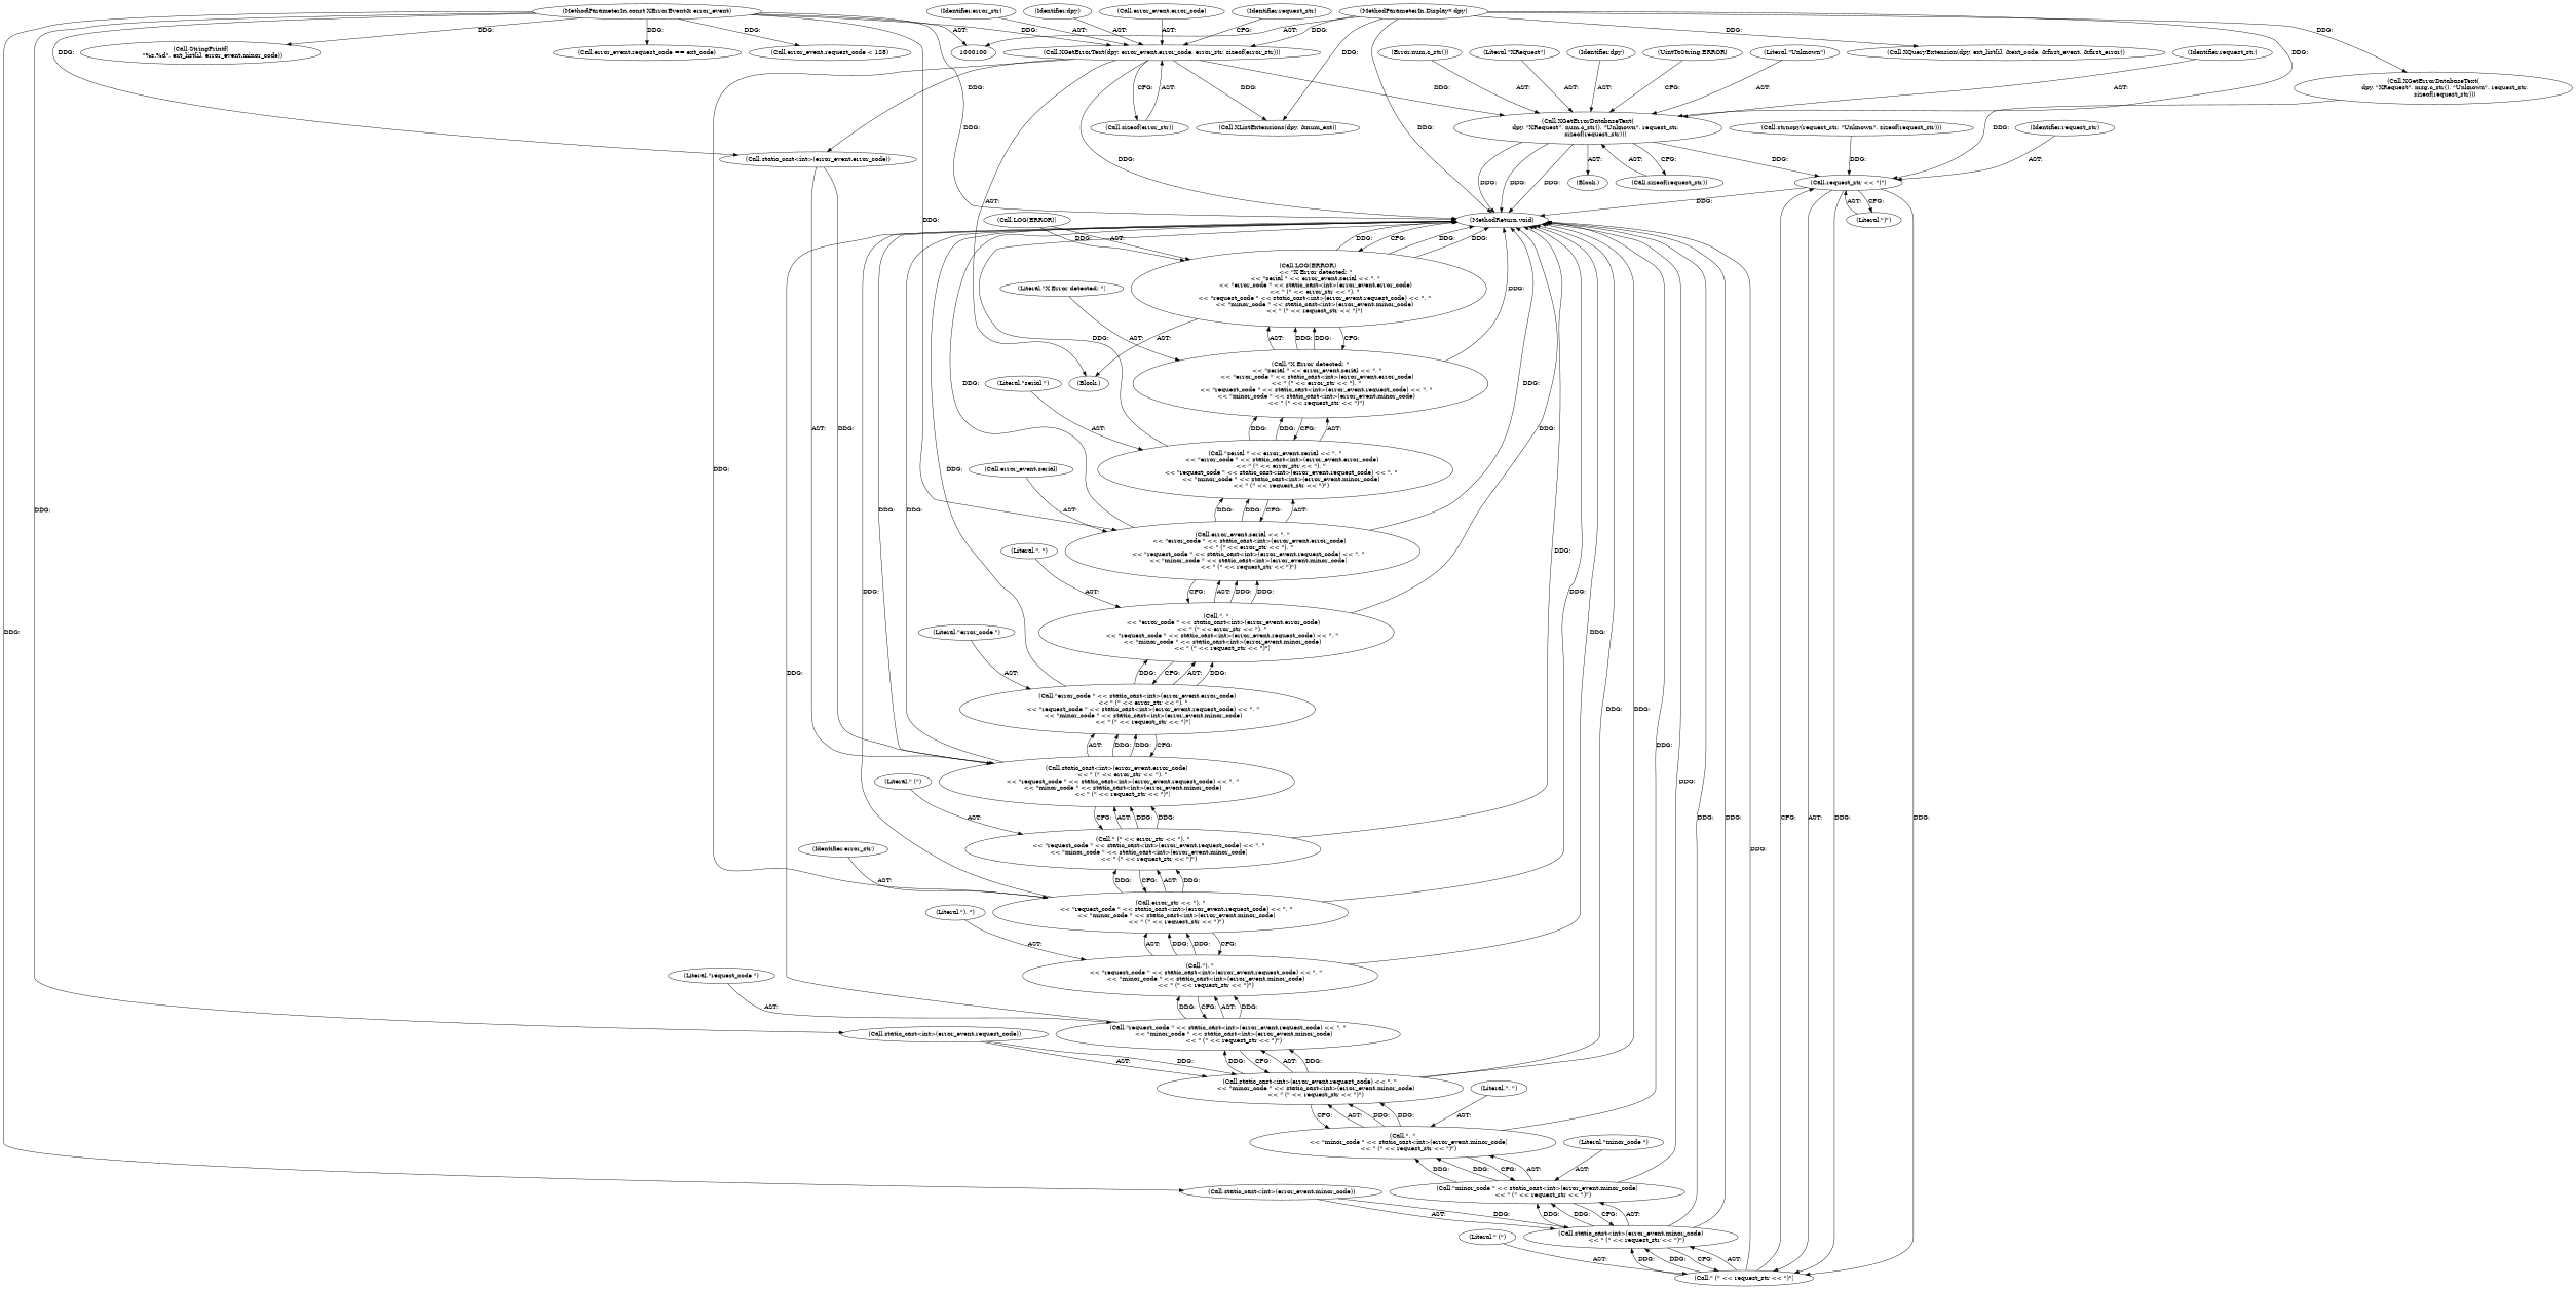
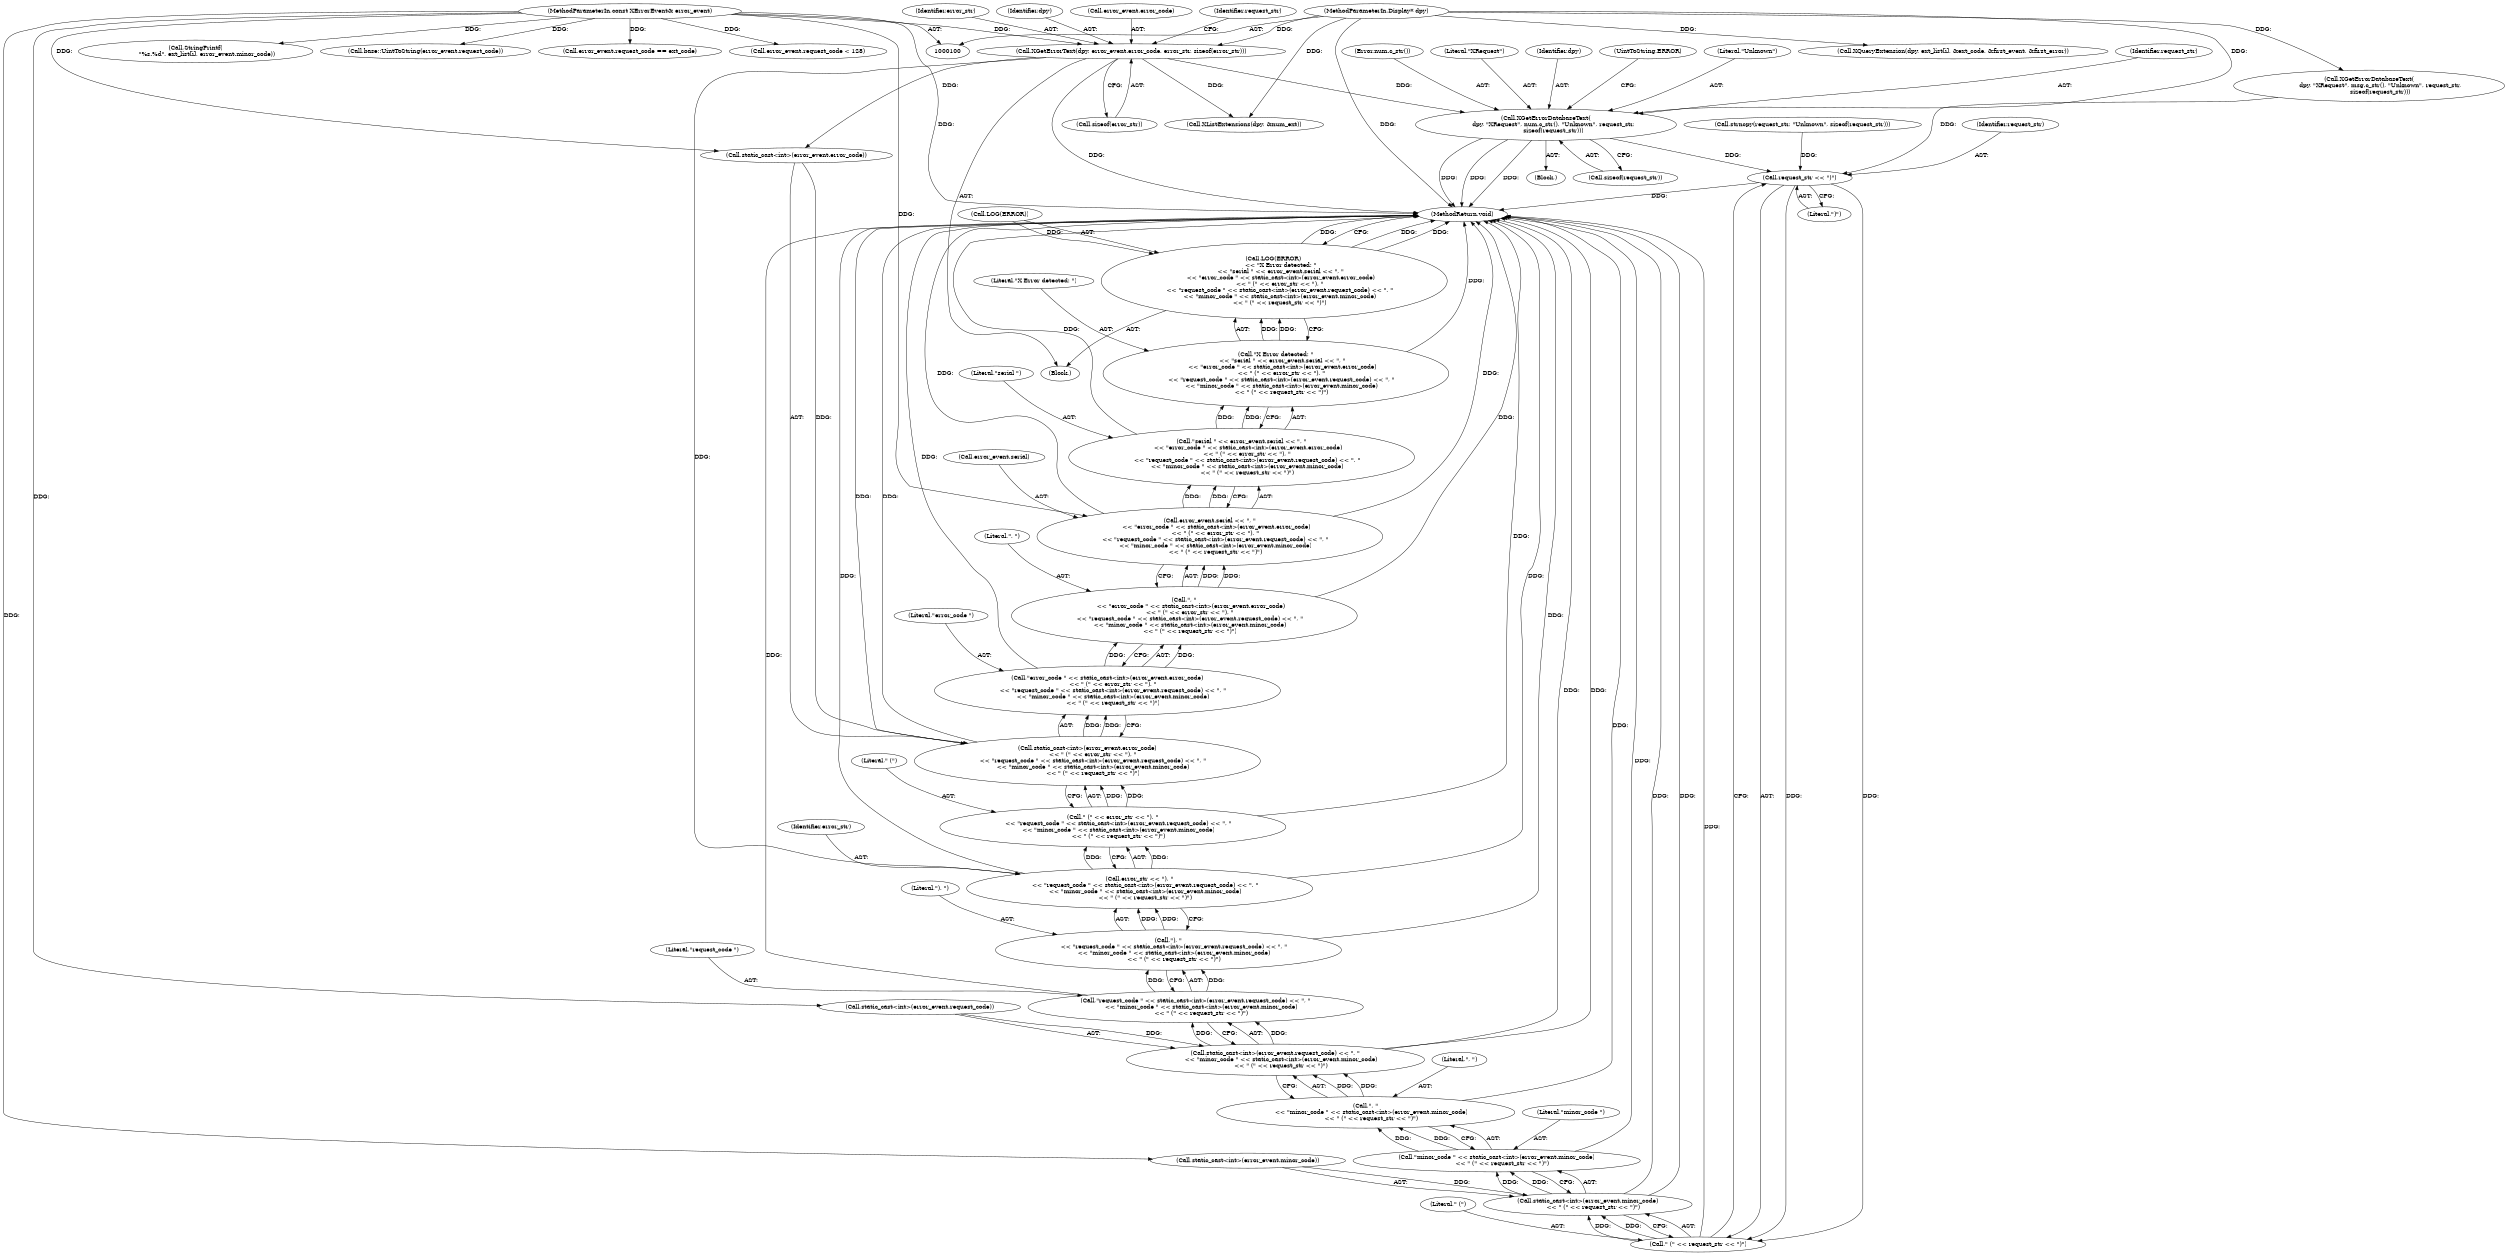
  digraph {
    n1 [label="(Call,XGetErrorDatabaseText(\n        dpy, \"XRequest\", num.c_str(), \"Unknown\", request_str,\n        sizeof(request_str)))"]
    n2 [label="(Call,request_str << \")\")"]
    n3 [label="(Block,)"]
    n4 [label="(Call,sizeof(request_str))"]
    n5 [label="(MethodReturn,void)"]
    n6 [label="(Call,\" (\" << request_str << \")\")"]
    n7 [label="(Literal,\")\")"]
    n8 [label="(Call,LOG(ERROR) \n       << \"X Error detected: \"\n       << \"serial \" << error_event.serial << \", \"\n       << \"error_code \" << static_cast<int>(error_event.error_code)\n      << \" (\" << error_str << \"), \"\n      << \"request_code \" << static_cast<int>(error_event.request_code) << \", \"\n      << \"minor_code \" << static_cast<int>(error_event.minor_code)\n      << \" (\" << request_str << \")\")"]
    n9 [label="(Call,XGetErrorText(dpy, error_event.error_code, error_str, sizeof(error_str)))"]
    n10 [label="(Call,error_str << \"), \"\n      << \"request_code \" << static_cast<int>(error_event.request_code) << \", \"\n      << \"minor_code \" << static_cast<int>(error_event.minor_code)\n      << \" (\" << request_str << \")\")"]
    n11 [label="(Block,)"]
    n12 [label="(Call,XListExtensions(dpy, &num_ext))"]
    n13 [label="(Call,sizeof(error_str))"]
    n14 [label="(Call,static_cast<int>(error_event.error_code))"]
    n15 [label="(Call,\"), \"\n      << \"request_code \" << static_cast<int>(error_event.request_code) << \", \"\n      << \"minor_code \" << static_cast<int>(error_event.minor_code)\n      << \" (\" << request_str << \")\")"]
    n16 [label="(Call,\" (\" << error_str << \"), \"\n      << \"request_code \" << static_cast<int>(error_event.request_code) << \", \"\n      << \"minor_code \" << static_cast<int>(error_event.minor_code)\n      << \" (\" << request_str << \")\")"]
    n17 [label="(Call,static_cast<int>(error_event.error_code)\n      << \" (\" << error_str << \"), \"\n      << \"request_code \" << static_cast<int>(error_event.request_code) << \", \"\n      << \"minor_code \" << static_cast<int>(error_event.minor_code)\n      << \" (\" << request_str << \")\")"]
    n18 [label="(MethodParameterIn,Display* dpy)"]
    n19 [label="(Call,XQueryExtension(dpy, ext_list[i], &ext_code, &first_event, &first_error))"]
    n20 [label="(Call,XGetErrorDatabaseText(\n            dpy, \"XRequest\", msg.c_str(), \"Unknown\", request_str,\n            sizeof(request_str)))"]
    1000100
    n22 [label="(MethodParameterIn,const XErrorEvent& error_event)"]
    n23 [label="(Call,error_event.serial << \", \"\n       << \"error_code \" << static_cast<int>(error_event.error_code)\n      << \" (\" << error_str << \"), \"\n      << \"request_code \" << static_cast<int>(error_event.request_code) << \", \"\n      << \"minor_code \" << static_cast<int>(error_event.minor_code)\n      << \" (\" << request_str << \")\")"]
    n24 [label="(Call,static_cast<int>(error_event.request_code))"]
    n25 [label="(Call,StringPrintf(\n            \"%s.%d\", ext_list[i], error_event.minor_code))"]
+   n26 [label="(Call,base::UintToString(error_event.request_code))"]
    n27 [label="(Call,error_event.request_code == ext_code)"]
    n28 [label="(Call,error_event.request_code < 128)"]
    n29 [label="(Call,static_cast<int>(error_event.minor_code))"]
    n30 [label="(Call,\", \"\n       << \"error_code \" << static_cast<int>(error_event.error_code)\n      << \" (\" << error_str << \"), \"\n      << \"request_code \" << static_cast<int>(error_event.request_code) << \", \"\n      << \"minor_code \" << static_cast<int>(error_event.minor_code)\n      << \" (\" << request_str << \")\")"]
    n31 [label="(Call,\"serial \" << error_event.serial << \", \"\n       << \"error_code \" << static_cast<int>(error_event.error_code)\n      << \" (\" << error_str << \"), \"\n      << \"request_code \" << static_cast<int>(error_event.request_code) << \", \"\n      << \"minor_code \" << static_cast<int>(error_event.minor_code)\n      << \" (\" << request_str << \")\")"]
    n32 [label="(Call,static_cast<int>(error_event.request_code) << \", \"\n      << \"minor_code \" << static_cast<int>(error_event.minor_code)\n      << \" (\" << request_str << \")\")"]
    n33 [label="(Call,static_cast<int>(error_event.minor_code)\n      << \" (\" << request_str << \")\")"]
    n34 [label="(Call,\"minor_code \" << static_cast<int>(error_event.minor_code)\n      << \" (\" << request_str << \")\")"]
    n35 [label="(Call,\", \"\n      << \"minor_code \" << static_cast<int>(error_event.minor_code)\n      << \" (\" << request_str << \")\")"]
    n36 [label="(Call,\"request_code \" << static_cast<int>(error_event.request_code) << \", \"\n      << \"minor_code \" << static_cast<int>(error_event.minor_code)\n      << \" (\" << request_str << \")\")"]
    n37 [label="(Call,\"error_code \" << static_cast<int>(error_event.error_code)\n      << \" (\" << error_str << \"), \"\n      << \"request_code \" << static_cast<int>(error_event.request_code) << \", \"\n      << \"minor_code \" << static_cast<int>(error_event.minor_code)\n      << \" (\" << request_str << \")\")"]
    n38 [label="(Call,\"X Error detected: \"\n       << \"serial \" << error_event.serial << \", \"\n       << \"error_code \" << static_cast<int>(error_event.error_code)\n      << \" (\" << error_str << \"), \"\n      << \"request_code \" << static_cast<int>(error_event.request_code) << \", \"\n      << \"minor_code \" << static_cast<int>(error_event.minor_code)\n      << \" (\" << request_str << \")\")"]
    n39 [label="(Identifier,request_str)"]
    n40 [label="(Call,error_event.error_code)"]
    n41 [label="(Identifier,request_str)"]
    n42 [label="(Literal,\" (\")"]
    n43 [label="(Error,num.c_str())"]
    n44 [label="(Literal,\" (\")"]
    n45 [label="(Identifier,request_str)"]
    n46 [label="(Literal,\"XRequest\")"]
    n47 [label="(Call,LOG(ERROR))"]
    n48 [label="(Literal,\"request_code \")"]
    n49 [label="(Literal,\"error_code \")"]
    n50 [label="(Identifier,error_str)"]
    n51 [label="(Literal,\"X Error detected: \")"]
    n52 [label="(Identifier,dpy)"]
    n53 [label="(Identifier,error_str)"]
    n54 [label="(Identifier,dpy)"]
    n55 [label="(Literal,\"serial \")"]
    n56 [label="(UintToString,ERROR)"]
    n57 [label="(Literal,\", \")"]
    n58 [label="(Literal,\"), \")"]
    n59 [label="(Literal,\"Unknown\")"]
    n60 [label="(Literal,\", \")"]
    n61 [label="(Call,strncpy(request_str, \"Unknown\", sizeof(request_str)))"]
    n62 [label="(Literal,\"minor_code \")"]
    n63 [label="(Call,error_event.serial)"]
    n1 -> n2 [label="DDG: "]
    n1 -> n3 [label="AST: "]
    n1 -> n4 [label="CFG: "]
    n1 -> n5 [label="DDG: "]
    n1 -> n5 [label="DDG: "]
    n1 -> n5 [label="DDG: "]
    n2 -> n5 [label="DDG: "]
    n2 -> n6 [label="AST: "]
    n2 -> n6 [label="DDG: "]
    n2 -> n6 [label="DDG: "]
    n2 -> n7 [label="CFG: "]
    n4 -> n1 [label="AST: "]
    n5 -> n8 [label="CFG: "]
    n6 -> n2 [label="CFG: "]
    n6 -> n5 [label="DDG: "]
    n6 -> n33 [label="AST: "]
    n6 -> n33 [label="DDG: "]
    n6 -> n33 [label="DDG: "]
    n7 -> n2 [label="AST: "]
    n8 -> n5 [label="DDG: "]
    n8 -> n5 [label="DDG: "]
    n8 -> n5 [label="DDG: "]
    n8 -> n11 [label="AST: "]
    n8 -> n38 [label="CFG: "]
    n9 -> n1 [label="DDG: "]
    n9 -> n5 [label="DDG: "]
    n9 -> n10 [label="DDG: "]
    n9 -> n11 [label="AST: "]
    n9 -> n12 [label="DDG: "]
    n9 -> n13 [label="CFG: "]
    n9 -> n14 [label="DDG: "]
    n10 -> n5 [label="DDG: "]
    n10 -> n5 [label="DDG: "]
    n10 -> n15 [label="CFG: "]
    n10 -> n16 [label="AST: "]
    n10 -> n16 [label="DDG: "]
    n10 -> n16 [label="DDG: "]
    n13 -> n9 [label="AST: "]
    n14 -> n17 [label="AST: "]
    n14 -> n17 [label="DDG: "]
    n15 -> n5 [label="DDG: "]
    n15 -> n10 [label="AST: "]
    n15 -> n10 [label="DDG: "]
    n15 -> n10 [label="DDG: "]
    n15 -> n36 [label="CFG: "]
    n16 -> n5 [label="DDG: "]
    n16 -> n10 [label="CFG: "]
    n16 -> n17 [label="AST: "]
    n16 -> n17 [label="DDG: "]
    n16 -> n17 [label="DDG: "]
    n17 -> n5 [label="DDG: "]
    n17 -> n5 [label="DDG: "]
    n17 -> n16 [label="CFG: "]
    n17 -> n37 [label="AST: "]
    n17 -> n37 [label="DDG: "]
    n17 -> n37 [label="DDG: "]
    n18 -> n1 [label="DDG: "]
    n18 -> n5 [label="DDG: "]
    n18 -> n9 [label="DDG: "]
    n18 -> n12 [label="DDG: "]
    n18 -> n19 [label="DDG: "]
    n18 -> n20 [label="DDG: "]
    n18 -> 1000100 [label="AST: "]
    n20 -> n2 [label="DDG: "]
    n22 -> n5 [label="DDG: "]
    n22 -> n9 [label="DDG: "]
    n22 -> n14 [label="DDG: "]
    n22 -> 1000100 [label="AST: "]
    n22 -> n23 [label="DDG: "]
    n22 -> n24 [label="DDG: "]
    n22 -> n25 [label="DDG: "]
+   n22 -> n26 [label="DDG: "]
    n22 -> n27 [label="DDG: "]
    n22 -> n28 [label="DDG: "]
    n22 -> n29 [label="DDG: "]
    n23 -> n5 [label="DDG: "]
    n23 -> n5 [label="DDG: "]
    n23 -> n30 [label="CFG: "]
    n23 -> n31 [label="AST: "]
    n23 -> n31 [label="DDG: "]
    n23 -> n31 [label="DDG: "]
    n24 -> n32 [label="AST: "]
    n24 -> n32 [label="DDG: "]
    n29 -> n33 [label="AST: "]
    n29 -> n33 [label="DDG: "]
    n30 -> n5 [label="DDG: "]
    n30 -> n23 [label="AST: "]
    n30 -> n23 [label="DDG: "]
    n30 -> n23 [label="DDG: "]
    n30 -> n37 [label="CFG: "]
    n31 -> n5 [label="DDG: "]
    n31 -> n23 [label="CFG: "]
    n31 -> n38 [label="AST: "]
    n31 -> n38 [label="DDG: "]
    n31 -> n38 [label="DDG: "]
    n32 -> n5 [label="DDG: "]
    n32 -> n5 [label="DDG: "]
    n32 -> n35 [label="CFG: "]
    n32 -> n36 [label="AST: "]
    n32 -> n36 [label="DDG: "]
    n32 -> n36 [label="DDG: "]
    n33 -> n5 [label="DDG: "]
    n33 -> n5 [label="DDG: "]
    n33 -> n6 [label="CFG: "]
    n33 -> n34 [label="AST: "]
    n33 -> n34 [label="DDG: "]
    n33 -> n34 [label="DDG: "]
    n34 -> n5 [label="DDG: "]
    n34 -> n33 [label="CFG: "]
    n34 -> n35 [label="AST: "]
    n34 -> n35 [label="DDG: "]
    n34 -> n35 [label="DDG: "]
    n35 -> n5 [label="DDG: "]
    n35 -> n32 [label="AST: "]
    n35 -> n32 [label="DDG: "]
    n35 -> n32 [label="DDG: "]
    n35 -> n34 [label="CFG: "]
    n36 -> n5 [label="DDG: "]
    n36 -> n15 [label="AST: "]
    n36 -> n15 [label="DDG: "]
    n36 -> n15 [label="DDG: "]
    n36 -> n32 [label="CFG: "]
    n37 -> n5 [label="DDG: "]
    n37 -> n17 [label="CFG: "]
    n37 -> n30 [label="AST: "]
    n37 -> n30 [label="DDG: "]
    n37 -> n30 [label="DDG: "]
    n38 -> n5 [label="DDG: "]
    n38 -> n8 [label="AST: "]
    n38 -> n8 [label="DDG: "]
    n38 -> n8 [label="DDG: "]
    n38 -> n31 [label="CFG: "]
    n39 -> n1 [label="AST: "]
    n40 -> n9 [label="AST: "]
    n41 -> n9 [label="CFG: "]
    n42 -> n16 [label="AST: "]
    n43 -> n1 [label="AST: "]
    n44 -> n6 [label="AST: "]
    n45 -> n2 [label="AST: "]
    n46 -> n1 [label="AST: "]
    n47 -> n8 [label="AST: "]
    n47 -> n8 [label="DDG: "]
    n48 -> n36 [label="AST: "]
    n49 -> n37 [label="AST: "]
    n50 -> n9 [label="AST: "]
    n51 -> n38 [label="AST: "]
    n52 -> n9 [label="AST: "]
    n53 -> n10 [label="AST: "]
    n54 -> n1 [label="AST: "]
    n55 -> n31 [label="AST: "]
    n56 -> n1 [label="CFG: "]
    n57 -> n35 [label="AST: "]
    n58 -> n15 [label="AST: "]
    n59 -> n1 [label="AST: "]
    n60 -> n30 [label="AST: "]
    n61 -> n2 [label="DDG: "]
    n62 -> n34 [label="AST: "]
    n63 -> n23 [label="AST: "]
  }
